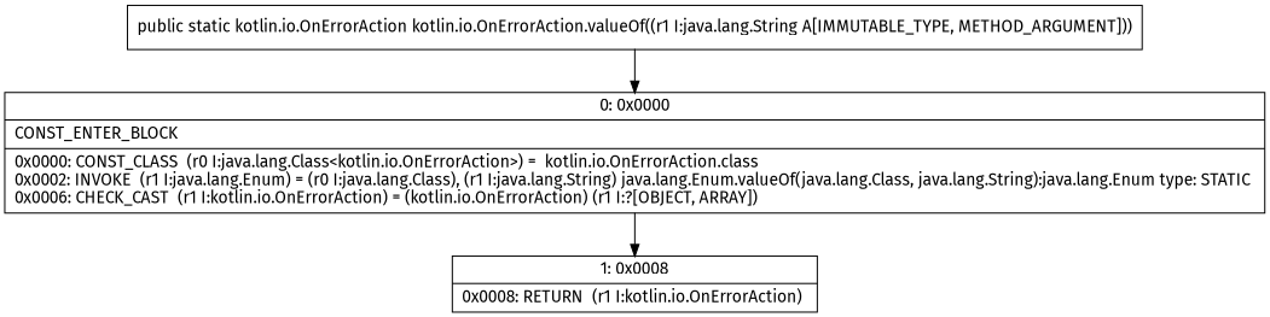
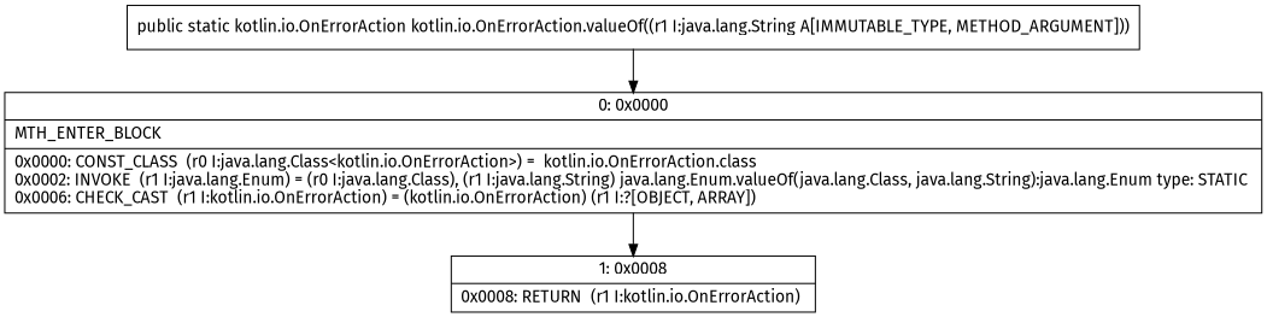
  digraph {
    fontname="Fira Sans"
    node [shape=record fontname="Fira Sans"]
    edge [fontname="Fira Sans"]
-   n1 [label="{0\:\ 0x0000|CONST_ENTER_BLOCK\l|0x0000: CONST_CLASS  (r0 I:java.lang.Class\<kotlin.io.OnErrorAction\>) =  kotlin.io.OnErrorAction.class \l0x0002: INVOKE  (r1 I:java.lang.Enum) = (r0 I:java.lang.Class), (r1 I:java.lang.String) java.lang.Enum.valueOf(java.lang.Class, java.lang.String):java.lang.Enum type: STATIC \l0x0006: CHECK_CAST  (r1 I:kotlin.io.OnErrorAction) = (kotlin.io.OnErrorAction) (r1 I:?[OBJECT, ARRAY]) \l}"]
+   n1 [label="{0\:\ 0x0000|MTH_ENTER_BLOCK\l|0x0000: CONST_CLASS  (r0 I:java.lang.Class\<kotlin.io.OnErrorAction\>) =  kotlin.io.OnErrorAction.class \l0x0002: INVOKE  (r1 I:java.lang.Enum) = (r0 I:java.lang.Class), (r1 I:java.lang.String) java.lang.Enum.valueOf(java.lang.Class, java.lang.String):java.lang.Enum type: STATIC \l0x0006: CHECK_CAST  (r1 I:kotlin.io.OnErrorAction) = (kotlin.io.OnErrorAction) (r1 I:?[OBJECT, ARRAY]) \l}"]
    n2 [label="{1\:\ 0x0008|0x0008: RETURN  (r1 I:kotlin.io.OnErrorAction) \l}"]
    n3 [label="{public static kotlin.io.OnErrorAction kotlin.io.OnErrorAction.valueOf((r1 I:java.lang.String A[IMMUTABLE_TYPE, METHOD_ARGUMENT])) }"]
    n1 -> n2
    n3 -> n1
  }
